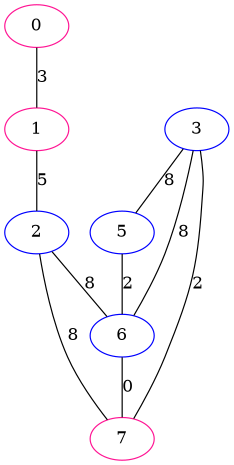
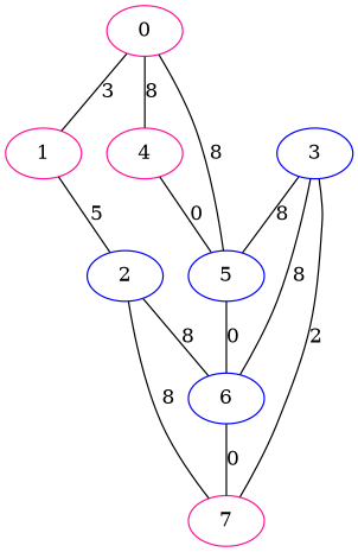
  graph {
    node [color=deeppink weight=1]
    0
    1
+   4 [weight=4]
    5 [color=blue weight=3]
    2 [color=blue]
    6 [color=blue weight=3]
    7 [weight=3]
    3 [color=blue]
    0 -- 1 [label=3]
+   0 -- 4 [label=8]
+   0 -- 5 [label=8]
    1 -- 2 [label=5]
-   5 -- 6 [label=2]
+   4 -- 5 [label=0]
+   5 -- 6 [label=0]
    2 -- 6 [label=8]
    2 -- 7 [label=8]
    6 -- 7 [label=0]
    3 -- 5 [label=8]
    3 -- 6 [label=8]
    3 -- 7 [label=2]
  }
